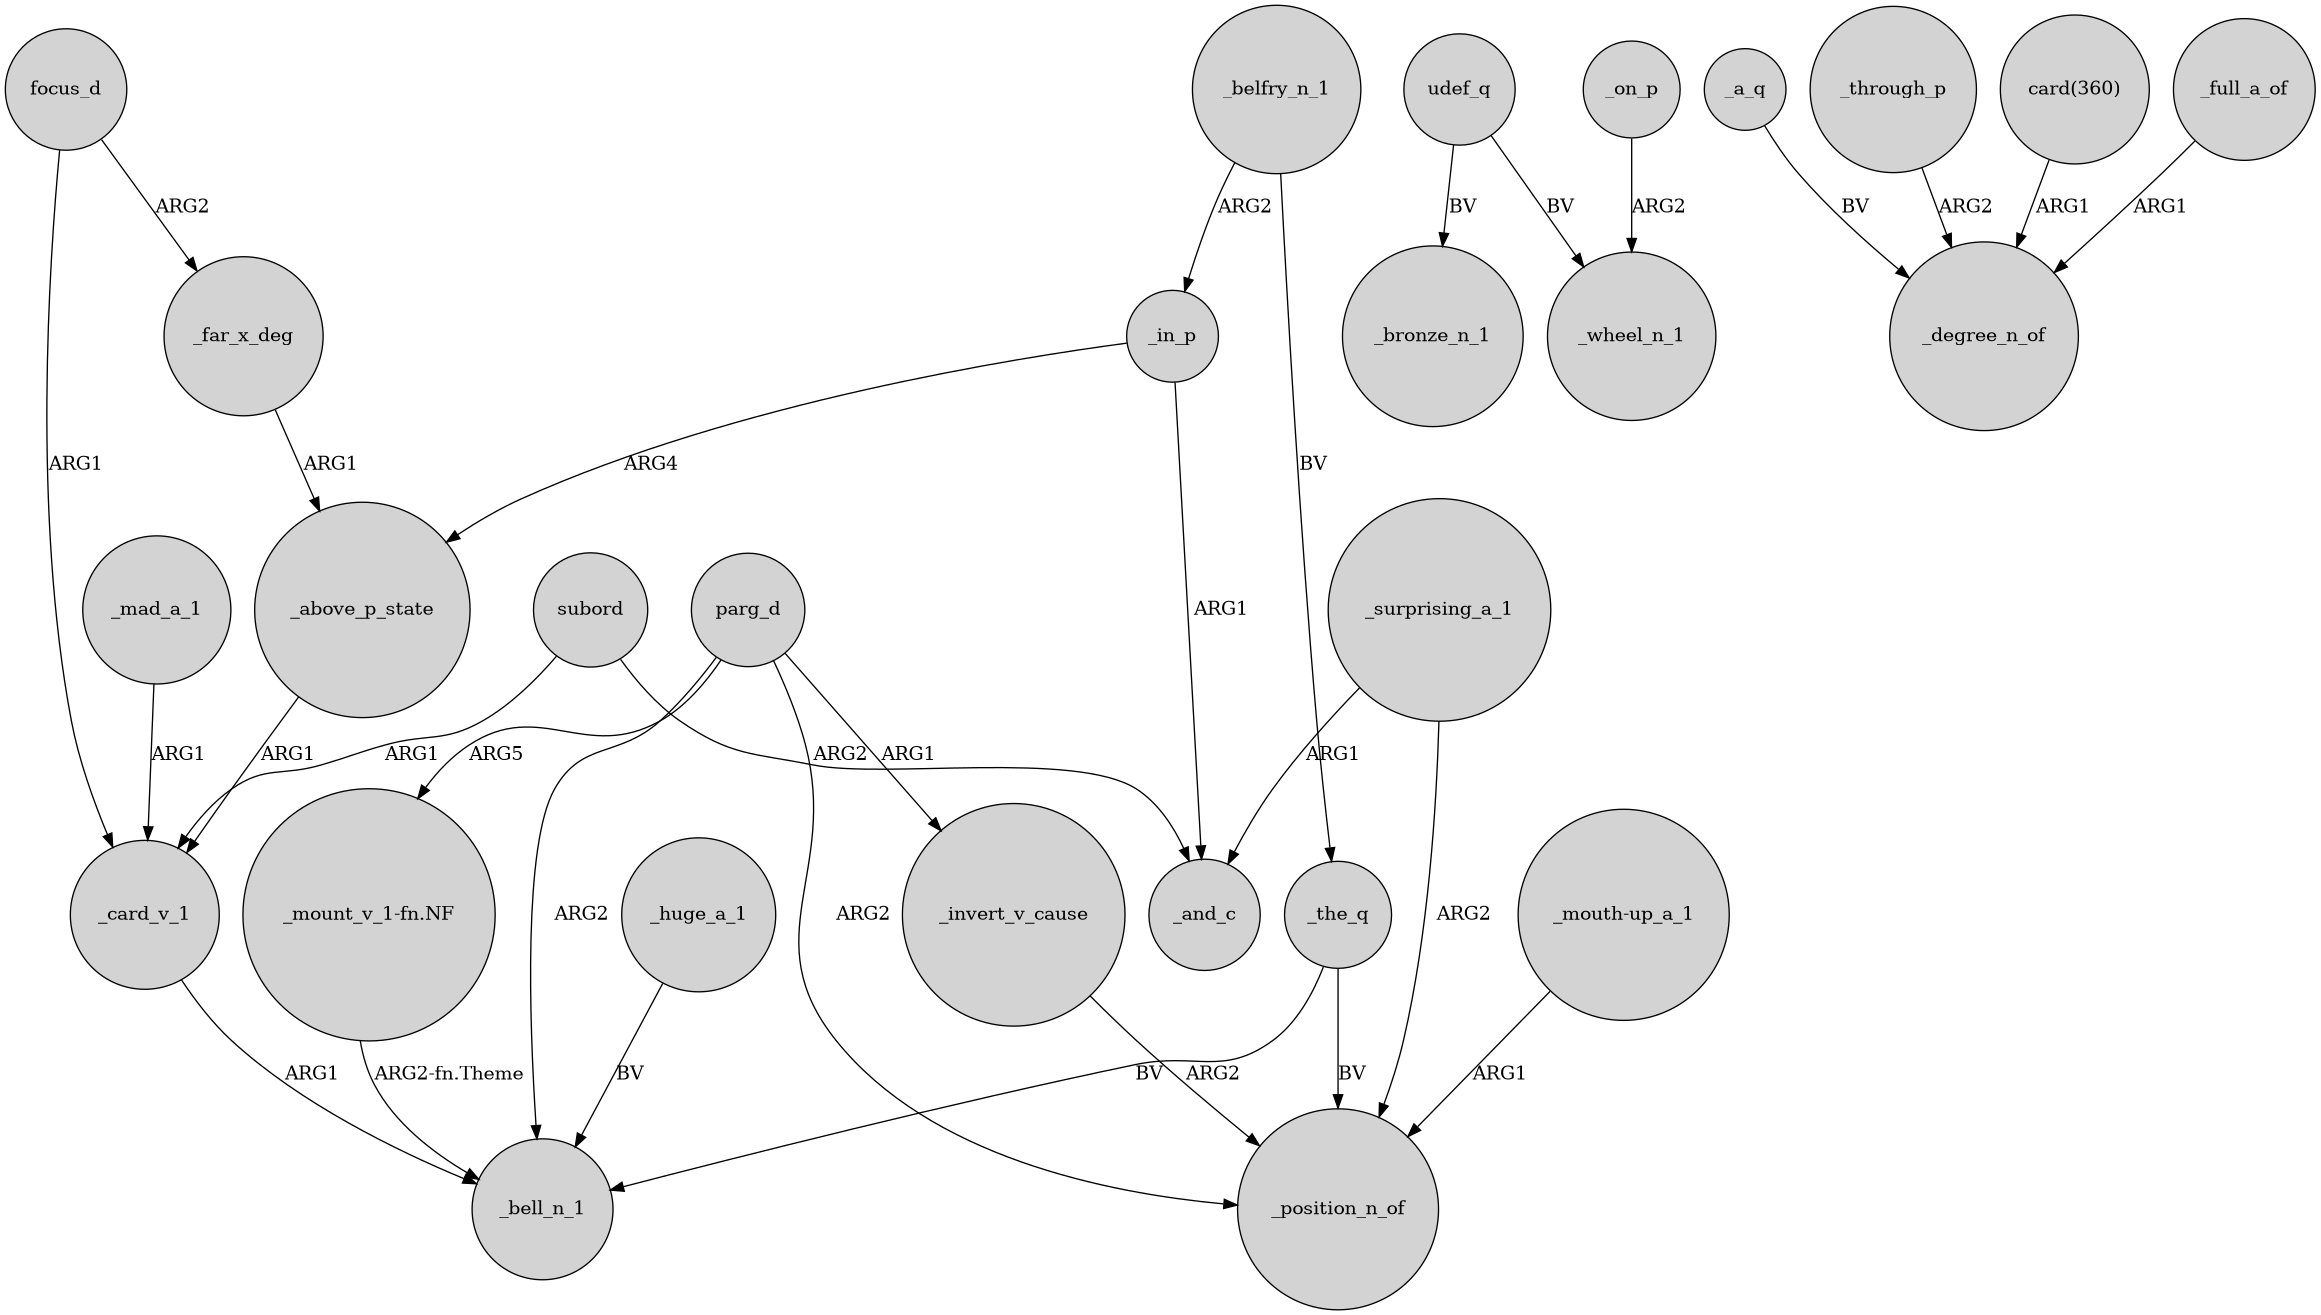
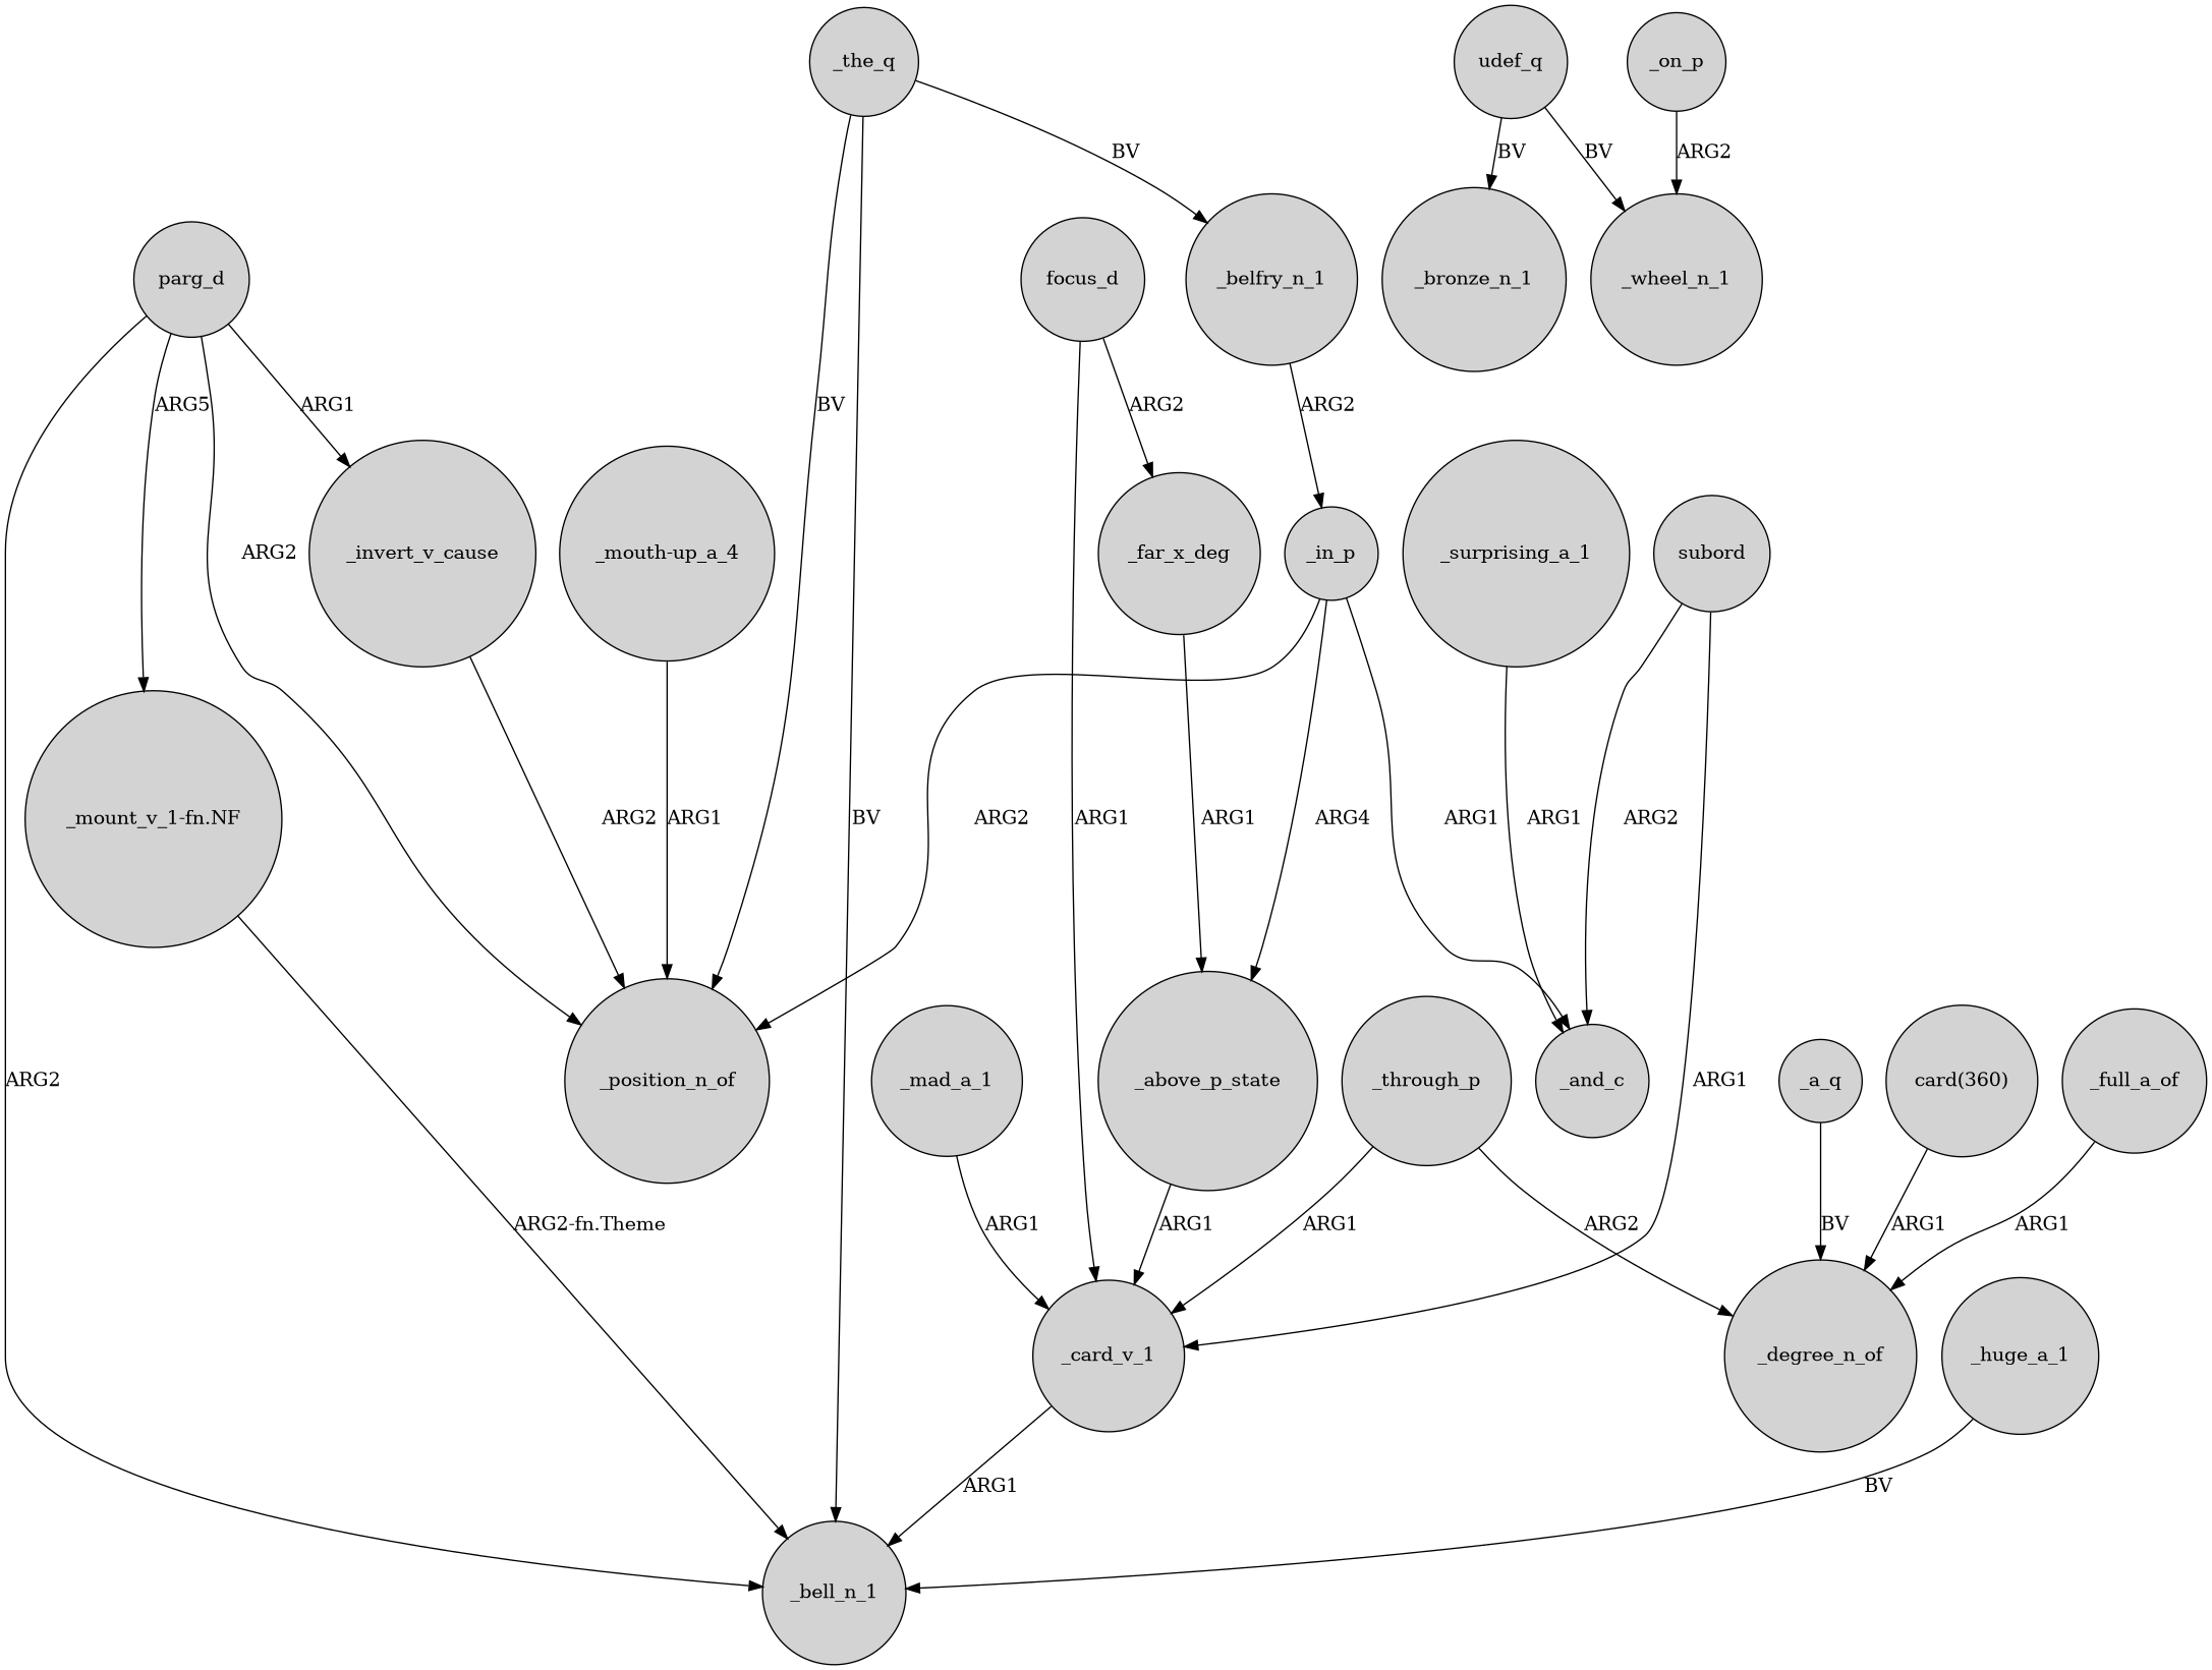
  digraph {
    node [shape=circle style=filled]
    parg_d
    "_mount_v_1-fn.NF"
    _bell_n_1
    _invert_v_cause
    _position_n_of
    _in_p
    _above_p_state
    _and_c
    n9 [label=_card_v_1]
    _belfry_n_1
    subord
    _the_q
    udef_q
    _bronze_n_1
    _wheel_n_1
-   "_mouth-up_a_1"
+   "_mouth-up_a_1" [label="_mouth-up_a_4"]
    _far_x_deg
    _a_q
    _degree_n_of
    _through_p
    _on_p
    _huge_a_1
    _surprising_a_1
    _mad_a_1
    "card(360)"
    _full_a_of
    focus_d
    parg_d -> "_mount_v_1-fn.NF" [label=ARG5]
    parg_d -> _bell_n_1 [label=ARG2]
    parg_d -> _invert_v_cause [label=ARG1]
    parg_d -> _position_n_of [label=ARG2]
    "_mount_v_1-fn.NF" -> _bell_n_1 [label="ARG2-fn.Theme"]
    _invert_v_cause -> _position_n_of [label=ARG2]
-   _surprising_a_1 -> _position_n_of [label=ARG2]
+   _in_p -> _position_n_of [label=ARG2]
    _in_p -> _above_p_state [label=ARG4]
    _in_p -> _and_c [label=ARG1]
    _above_p_state -> n9 [label=ARG1]
    n9 -> _bell_n_1 [label=ARG1]
    _belfry_n_1 -> _in_p [label=ARG2]
    subord -> _and_c [label=ARG2]
    subord -> n9 [label=ARG1]
    _the_q -> _bell_n_1 [label=BV]
    _the_q -> _position_n_of [label=BV]
-   _belfry_n_1 -> _the_q [label=BV]
+   _the_q -> _belfry_n_1 [label=BV]
    udef_q -> _bronze_n_1 [label=BV]
    udef_q -> _wheel_n_1 [label=BV]
    "_mouth-up_a_1" -> _position_n_of [label=ARG1]
    _far_x_deg -> _above_p_state [label=ARG1]
    _a_q -> _degree_n_of [label=BV]
+   _through_p -> n9 [label=ARG1]
    _through_p -> _degree_n_of [label=ARG2]
    _on_p -> _wheel_n_1 [label=ARG2]
    _huge_a_1 -> _bell_n_1 [label=BV]
    _surprising_a_1 -> _and_c [label=ARG1]
    _mad_a_1 -> n9 [label=ARG1]
    "card(360)" -> _degree_n_of [label=ARG1]
    _full_a_of -> _degree_n_of [label=ARG1]
    focus_d -> n9 [label=ARG1]
    focus_d -> _far_x_deg [label=ARG2]
  }
